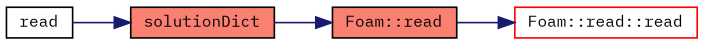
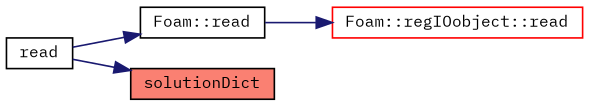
  digraph {
    fontname="IBM Plex Mono"
    rankdir=LR
    node [color=black fillcolor=white fontname="IBM Plex Mono" fontsize=10 shape=record style=filled]
    edge [color=midnightblue fontname="IBM Plex Mono" fontsize=10 labelfontname=Helvetica labelfontsize=10 style=solid]
    n1 [fontcolor=black height=0.2 label=read width=0.4]
-   n2 [fillcolor=salmon height=0.2 label="Foam::read" width=0.4]
+   n2 [height=0.2 label="Foam::read" width=0.4]
    n3 [fillcolor=salmon height=0.2 label=solutionDict width=0.4]
-   n4 [color=red height=0.2 label="Foam::read::read" width=0.4]
-   n3 -> n2
+   n4 [color=red height=0.2 label="Foam::regIOobject::read" width=0.4]
+   n1 -> n2
    n1 -> n3
    n2 -> n4
  }
